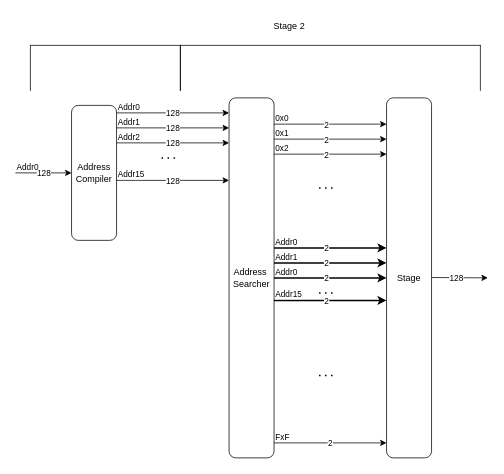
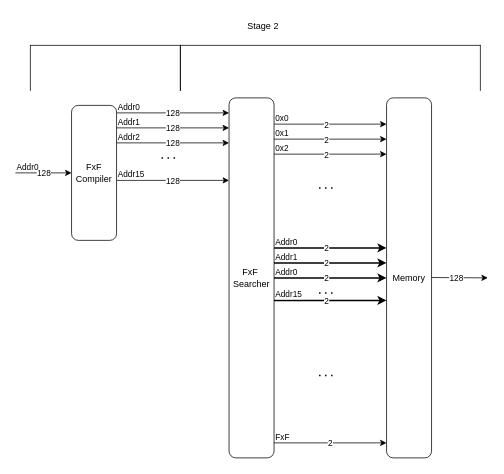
  <mxCell id="0" />
  <mxCell id="1" parent="0" />
- <mxCell id="2" value="Address&lt;div&gt;Compiler&lt;/div&gt;" style="rounded=1;whiteSpace=wrap;html=1;direction=south;" parent="1" vertex="1"><mxGeometry x="94.9" y="140" width="60" height="180" as="geometry" /></mxCell>
+ <mxCell id="2" value="FxF&lt;div&gt;Compiler&lt;/div&gt;" style="rounded=1;whiteSpace=wrap;html=1;direction=south;" parent="1" vertex="1"><mxGeometry x="94.9" y="140" width="60" height="180" as="geometry" /></mxCell>
  <mxCell id="3" value="" style="endArrow=classic;html=1;rounded=0;entryX=0.5;entryY=1;entryDx=0;entryDy=0;" parent="1" target="2" edge="1"><mxGeometry relative="1" as="geometry"><mxPoint x="20" y="230" as="sourcePoint" /><mxPoint x="180" y="230" as="targetPoint" /></mxGeometry></mxCell>
  <mxCell id="4" value="128" style="edgeLabel;resizable=0;html=1;;align=center;verticalAlign=middle;" parent="3" connectable="0" vertex="1"><mxGeometry relative="1" as="geometry" /></mxCell>
  <mxCell id="5" value="Addr0" style="edgeLabel;resizable=0;html=1;;align=left;verticalAlign=bottom;" parent="3" connectable="0" vertex="1"><mxGeometry x="-1" relative="1" as="geometry"><mxPoint as="offset" /></mxGeometry></mxCell>
- <mxCell id="6" value="Address&amp;nbsp;&lt;div&gt;Searcher&lt;/div&gt;" style="rounded=1;whiteSpace=wrap;html=1;direction=south;" parent="1" vertex="1"><mxGeometry x="304.9" y="130" width="60" height="480" as="geometry" /></mxCell>
+ <mxCell id="6" value="FxF&amp;nbsp;&lt;div&gt;Searcher&lt;/div&gt;" style="rounded=1;whiteSpace=wrap;html=1;direction=south;" parent="1" vertex="1"><mxGeometry x="304.9" y="130" width="60" height="480" as="geometry" /></mxCell>
  <mxCell id="7" value="" style="endArrow=classic;html=1;rounded=0;" parent="1" edge="1"><mxGeometry relative="1" as="geometry"><mxPoint x="154.9" y="150" as="sourcePoint" /><mxPoint x="304.9" y="150" as="targetPoint" /></mxGeometry></mxCell>
  <mxCell id="8" value="128" style="edgeLabel;resizable=0;html=1;;align=center;verticalAlign=middle;" parent="7" connectable="0" vertex="1"><mxGeometry relative="1" as="geometry" /></mxCell>
  <mxCell id="9" value="Addr0" style="edgeLabel;resizable=0;html=1;;align=left;verticalAlign=bottom;" parent="7" connectable="0" vertex="1"><mxGeometry x="-1" relative="1" as="geometry" /></mxCell>
  <mxCell id="10" value="" style="endArrow=classic;html=1;rounded=0;" parent="1" edge="1"><mxGeometry relative="1" as="geometry"><mxPoint x="154.9" y="170" as="sourcePoint" /><mxPoint x="304.9" y="170" as="targetPoint" /></mxGeometry></mxCell>
  <mxCell id="11" value="128" style="edgeLabel;resizable=0;html=1;;align=center;verticalAlign=middle;" parent="10" connectable="0" vertex="1"><mxGeometry relative="1" as="geometry" /></mxCell>
  <mxCell id="12" value="Addr1" style="edgeLabel;resizable=0;html=1;;align=left;verticalAlign=bottom;" parent="10" connectable="0" vertex="1"><mxGeometry x="-1" relative="1" as="geometry" /></mxCell>
  <mxCell id="13" value="" style="endArrow=classic;html=1;rounded=0;" parent="1" edge="1"><mxGeometry relative="1" as="geometry"><mxPoint x="154.9" y="190" as="sourcePoint" /><mxPoint x="304.9" y="190" as="targetPoint" /></mxGeometry></mxCell>
  <mxCell id="14" value="128" style="edgeLabel;resizable=0;html=1;;align=center;verticalAlign=middle;" parent="13" connectable="0" vertex="1"><mxGeometry relative="1" as="geometry" /></mxCell>
  <mxCell id="15" value="Addr2" style="edgeLabel;resizable=0;html=1;;align=left;verticalAlign=bottom;" parent="13" connectable="0" vertex="1"><mxGeometry x="-1" relative="1" as="geometry" /></mxCell>
  <mxCell id="16" value="" style="endArrow=none;dashed=1;html=1;dashPattern=1 3;strokeWidth=2;rounded=0;" parent="1" target="6" edge="1"><mxGeometry width="50" height="50" relative="1" as="geometry"><mxPoint x="304.9" y="330" as="sourcePoint" /><mxPoint x="354.9" y="280" as="targetPoint" /></mxGeometry></mxCell>
  <mxCell id="17" value="" style="endArrow=none;dashed=1;html=1;dashPattern=1 3;strokeWidth=2;rounded=0;" parent="1" edge="1"><mxGeometry width="50" height="50" relative="1" as="geometry"><mxPoint x="214.9" y="210" as="sourcePoint" /><mxPoint x="234.9" y="210" as="targetPoint" /><Array as="points"><mxPoint x="224.9" y="210" /></Array></mxGeometry></mxCell>
  <mxCell id="18" value="" style="endArrow=classic;html=1;rounded=0;" parent="1" edge="1"><mxGeometry relative="1" as="geometry"><mxPoint x="154.9" y="240" as="sourcePoint" /><mxPoint x="304.9" y="240" as="targetPoint" /></mxGeometry></mxCell>
  <mxCell id="19" value="128" style="edgeLabel;resizable=0;html=1;;align=center;verticalAlign=middle;" parent="18" connectable="0" vertex="1"><mxGeometry relative="1" as="geometry" /></mxCell>
  <mxCell id="20" value="Addr15" style="edgeLabel;resizable=0;html=1;;align=left;verticalAlign=bottom;" parent="18" connectable="0" vertex="1"><mxGeometry x="-1" relative="1" as="geometry" /></mxCell>
  <mxCell id="21" value="" style="shape=partialRectangle;whiteSpace=wrap;html=1;top=0;bottom=0;fillColor=none;" parent="1" vertex="1"><mxGeometry x="40" y="60" width="200" height="60" as="geometry" /></mxCell>
  <mxCell id="22" value="" style="endArrow=none;html=1;rounded=0;exitX=0;exitY=0;exitDx=0;exitDy=0;entryX=1;entryY=0;entryDx=0;entryDy=0;" parent="1" source="21" target="21" edge="1"><mxGeometry width="50" height="50" relative="1" as="geometry"><mxPoint x="140" y="30" as="sourcePoint" /><mxPoint x="190" y="-20" as="targetPoint" /></mxGeometry></mxCell>
  <mxCell id="23" value="" style="shape=partialRectangle;whiteSpace=wrap;html=1;top=0;bottom=0;fillColor=none;" parent="1" vertex="1"><mxGeometry x="240" y="60" width="400" height="60" as="geometry" /></mxCell>
  <mxCell id="24" value="" style="endArrow=none;html=1;rounded=0;exitX=0;exitY=0;exitDx=0;exitDy=0;entryX=1;entryY=0;entryDx=0;entryDy=0;" parent="1" source="23" target="23" edge="1"><mxGeometry width="50" height="50" relative="1" as="geometry"><mxPoint x="490" y="150" as="sourcePoint" /><mxPoint x="540" y="100" as="targetPoint" /></mxGeometry></mxCell>
- <mxCell id="25" value="Stage 2" style="text;html=1;align=center;verticalAlign=middle;resizable=0;points=[];autosize=1;strokeColor=none;fillColor=none;" parent="1" vertex="1"><mxGeometry x="355" width="60" height="30" as="geometry" y="20" /></mxCell>
- <mxCell id="26" value="Stage" style="rounded=1;whiteSpace=wrap;html=1;direction=south;" parent="1" vertex="1"><mxGeometry x="514.9" y="130" width="60" height="480" as="geometry" /></mxCell>
+ <mxCell id="25" value="Stage 2" style="text;html=1;align=center;verticalAlign=middle;resizable=0;points=[];autosize=1;strokeColor=none;fillColor=none;" parent="1" vertex="1"><mxGeometry x="320" y="20" width="60" height="30" as="geometry" /></mxCell>
+ <mxCell id="26" value="Memory" style="rounded=1;whiteSpace=wrap;html=1;direction=south;" parent="1" vertex="1"><mxGeometry x="514.9" y="130" width="60" height="480" as="geometry" /></mxCell>
  <mxCell id="27" value="" style="endArrow=classic;html=1;rounded=0;" parent="1" edge="1"><mxGeometry relative="1" as="geometry"><mxPoint x="574.9" y="369.5" as="sourcePoint" /><mxPoint x="650" y="370" as="targetPoint" /></mxGeometry></mxCell>
  <mxCell id="28" value="128" style="edgeLabel;resizable=0;html=1;;align=center;verticalAlign=middle;" parent="27" connectable="0" vertex="1"><mxGeometry relative="1" as="geometry"><mxPoint x="-5" as="offset" /></mxGeometry></mxCell>
  <mxCell id="29" value="" style="endArrow=classic;html=1;rounded=0;" parent="1" edge="1"><mxGeometry relative="1" as="geometry"><mxPoint x="364.9" y="165" as="sourcePoint" /><mxPoint x="514.9" y="165" as="targetPoint" /></mxGeometry></mxCell>
  <mxCell id="30" value="2" style="edgeLabel;resizable=0;html=1;;align=center;verticalAlign=middle;" parent="29" connectable="0" vertex="1"><mxGeometry relative="1" as="geometry"><mxPoint x="-5" as="offset" /></mxGeometry></mxCell>
  <mxCell id="31" value="0x0" style="edgeLabel;resizable=0;html=1;;align=left;verticalAlign=bottom;" parent="29" connectable="0" vertex="1"><mxGeometry x="-1" relative="1" as="geometry" /></mxCell>
  <mxCell id="32" value="" style="endArrow=classic;html=1;rounded=0;" parent="1" edge="1"><mxGeometry relative="1" as="geometry"><mxPoint x="364.9" y="185" as="sourcePoint" /><mxPoint x="514.9" y="185" as="targetPoint" /></mxGeometry></mxCell>
  <mxCell id="33" value="2" style="edgeLabel;resizable=0;html=1;;align=center;verticalAlign=middle;" parent="32" connectable="0" vertex="1"><mxGeometry relative="1" as="geometry"><mxPoint x="-5" as="offset" /></mxGeometry></mxCell>
  <mxCell id="34" value="0x1" style="edgeLabel;resizable=0;html=1;;align=left;verticalAlign=bottom;" parent="32" connectable="0" vertex="1"><mxGeometry x="-1" relative="1" as="geometry" /></mxCell>
  <mxCell id="35" value="" style="endArrow=classic;html=1;rounded=0;" parent="1" edge="1"><mxGeometry relative="1" as="geometry"><mxPoint x="364.9" y="205" as="sourcePoint" /><mxPoint x="514.9" y="205" as="targetPoint" /></mxGeometry></mxCell>
  <mxCell id="36" value="2" style="edgeLabel;resizable=0;html=1;;align=center;verticalAlign=middle;" parent="35" connectable="0" vertex="1"><mxGeometry relative="1" as="geometry"><mxPoint x="-5" as="offset" /></mxGeometry></mxCell>
  <mxCell id="37" value="0x2" style="edgeLabel;resizable=0;html=1;;align=left;verticalAlign=bottom;" parent="35" connectable="0" vertex="1"><mxGeometry x="-1" relative="1" as="geometry" /></mxCell>
  <mxCell id="38" value="" style="endArrow=none;dashed=1;html=1;dashPattern=1 3;strokeWidth=2;rounded=0;" parent="1" edge="1"><mxGeometry width="50" height="50" relative="1" as="geometry"><mxPoint x="424.9" y="250" as="sourcePoint" /><mxPoint x="444.9" y="250" as="targetPoint" /><Array as="points"><mxPoint x="434.9" y="250" /></Array></mxGeometry></mxCell>
  <mxCell id="39" value="" style="endArrow=classic;html=1;rounded=0;" parent="1" edge="1"><mxGeometry relative="1" as="geometry"><mxPoint x="364.9" y="590" as="sourcePoint" /><mxPoint x="514.9" y="590" as="targetPoint" /></mxGeometry></mxCell>
  <mxCell id="40" value="2" style="edgeLabel;resizable=0;html=1;;align=center;verticalAlign=middle;" parent="39" connectable="0" vertex="1"><mxGeometry relative="1" as="geometry" /></mxCell>
  <mxCell id="41" value="FxF" style="edgeLabel;resizable=0;html=1;;align=left;verticalAlign=bottom;" parent="39" connectable="0" vertex="1"><mxGeometry x="-1" relative="1" as="geometry" /></mxCell>
  <mxCell id="42" value="" style="endArrow=classic;html=1;rounded=0;strokeWidth=2;" parent="1" edge="1"><mxGeometry relative="1" as="geometry"><mxPoint x="364.9" y="330" as="sourcePoint" /><mxPoint x="514.9" y="330" as="targetPoint" /></mxGeometry></mxCell>
  <mxCell id="43" value="2" style="edgeLabel;resizable=0;html=1;;align=center;verticalAlign=middle;" parent="42" connectable="0" vertex="1"><mxGeometry relative="1" as="geometry"><mxPoint x="-5" as="offset" /></mxGeometry></mxCell>
  <mxCell id="44" value="Addr0" style="edgeLabel;resizable=0;html=1;;align=left;verticalAlign=bottom;" parent="42" connectable="0" vertex="1"><mxGeometry x="-1" relative="1" as="geometry" /></mxCell>
  <mxCell id="45" value="" style="endArrow=classic;html=1;rounded=0;strokeWidth=2;" parent="1" edge="1"><mxGeometry relative="1" as="geometry"><mxPoint x="364.9" y="350" as="sourcePoint" /><mxPoint x="514.9" y="350" as="targetPoint" /></mxGeometry></mxCell>
  <mxCell id="46" value="2" style="edgeLabel;resizable=0;html=1;;align=center;verticalAlign=middle;" parent="45" connectable="0" vertex="1"><mxGeometry relative="1" as="geometry"><mxPoint x="-5" as="offset" /></mxGeometry></mxCell>
  <mxCell id="47" value="Addr1" style="edgeLabel;resizable=0;html=1;;align=left;verticalAlign=bottom;" parent="45" connectable="0" vertex="1"><mxGeometry x="-1" relative="1" as="geometry" /></mxCell>
  <mxCell id="48" value="" style="endArrow=classic;html=1;rounded=0;strokeWidth=2;" parent="1" edge="1"><mxGeometry relative="1" as="geometry"><mxPoint x="364.9" y="370" as="sourcePoint" /><mxPoint x="514.9" y="370" as="targetPoint" /></mxGeometry></mxCell>
  <mxCell id="49" value="2" style="edgeLabel;resizable=0;html=1;;align=center;verticalAlign=middle;" parent="48" connectable="0" vertex="1"><mxGeometry relative="1" as="geometry"><mxPoint x="-5" as="offset" /></mxGeometry></mxCell>
  <mxCell id="50" value="Addr0" style="edgeLabel;resizable=0;html=1;;align=left;verticalAlign=bottom;" parent="48" connectable="0" vertex="1"><mxGeometry x="-1" relative="1" as="geometry" /></mxCell>
  <mxCell id="51" value="" style="endArrow=none;dashed=1;html=1;dashPattern=1 3;strokeWidth=2;rounded=0;" parent="1" edge="1"><mxGeometry width="50" height="50" relative="1" as="geometry"><mxPoint x="424.9" y="390" as="sourcePoint" /><mxPoint x="444.9" y="390" as="targetPoint" /><Array as="points"><mxPoint x="429.9" y="390" /></Array></mxGeometry></mxCell>
  <mxCell id="52" value="" style="endArrow=classic;html=1;rounded=0;strokeWidth=2;" parent="1" edge="1"><mxGeometry relative="1" as="geometry"><mxPoint x="364.9" y="400" as="sourcePoint" /><mxPoint x="514.9" y="400" as="targetPoint" /></mxGeometry></mxCell>
  <mxCell id="53" value="2" style="edgeLabel;resizable=0;html=1;;align=center;verticalAlign=middle;" parent="52" connectable="0" vertex="1"><mxGeometry relative="1" as="geometry"><mxPoint x="-5" as="offset" /></mxGeometry></mxCell>
  <mxCell id="54" value="Addr15" style="edgeLabel;resizable=0;html=1;;align=left;verticalAlign=bottom;" parent="52" connectable="0" vertex="1"><mxGeometry x="-1" relative="1" as="geometry" /></mxCell>
  <mxCell id="55" value="" style="endArrow=none;dashed=1;html=1;dashPattern=1 3;strokeWidth=2;rounded=0;" parent="1" edge="1"><mxGeometry width="50" height="50" relative="1" as="geometry"><mxPoint x="424.9" y="500" as="sourcePoint" /><mxPoint x="444.9" y="500" as="targetPoint" /><Array as="points"><mxPoint x="434.9" y="500" /></Array></mxGeometry></mxCell>
